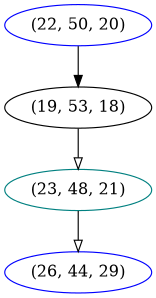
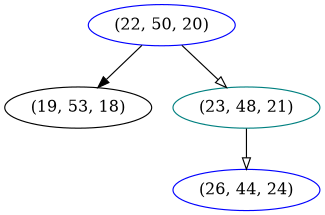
  digraph {
    node [color=blue]
    edge [arrowhead=onormal]
    "(19, 53, 18)" [color=black]
    "(22, 50, 20)"
    "(23, 48, 21)" [color=teal]
-   "(26, 44, 24)" [label="(26, 44, 29)"]
+   "(26, 44, 24)"
    "(22, 50, 20)" -> "(19, 53, 18)" [arrowhead=normal]
-   "(19, 53, 18)" -> "(23, 48, 21)"
+   "(22, 50, 20)" -> "(23, 48, 21)"
    "(23, 48, 21)" -> "(26, 44, 24)"
  }
